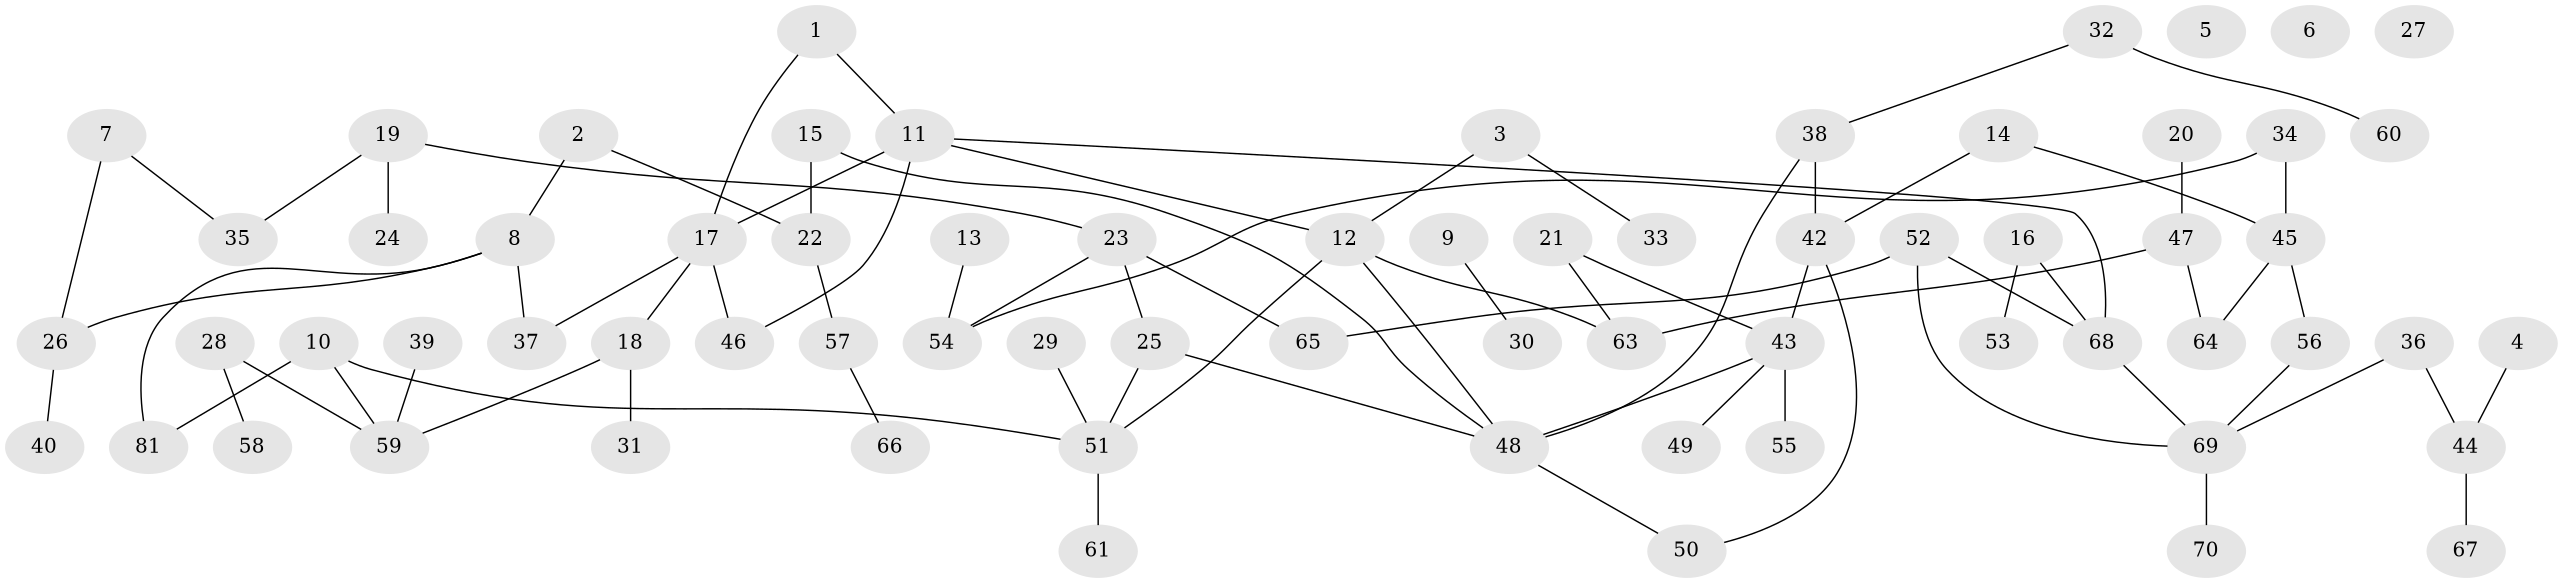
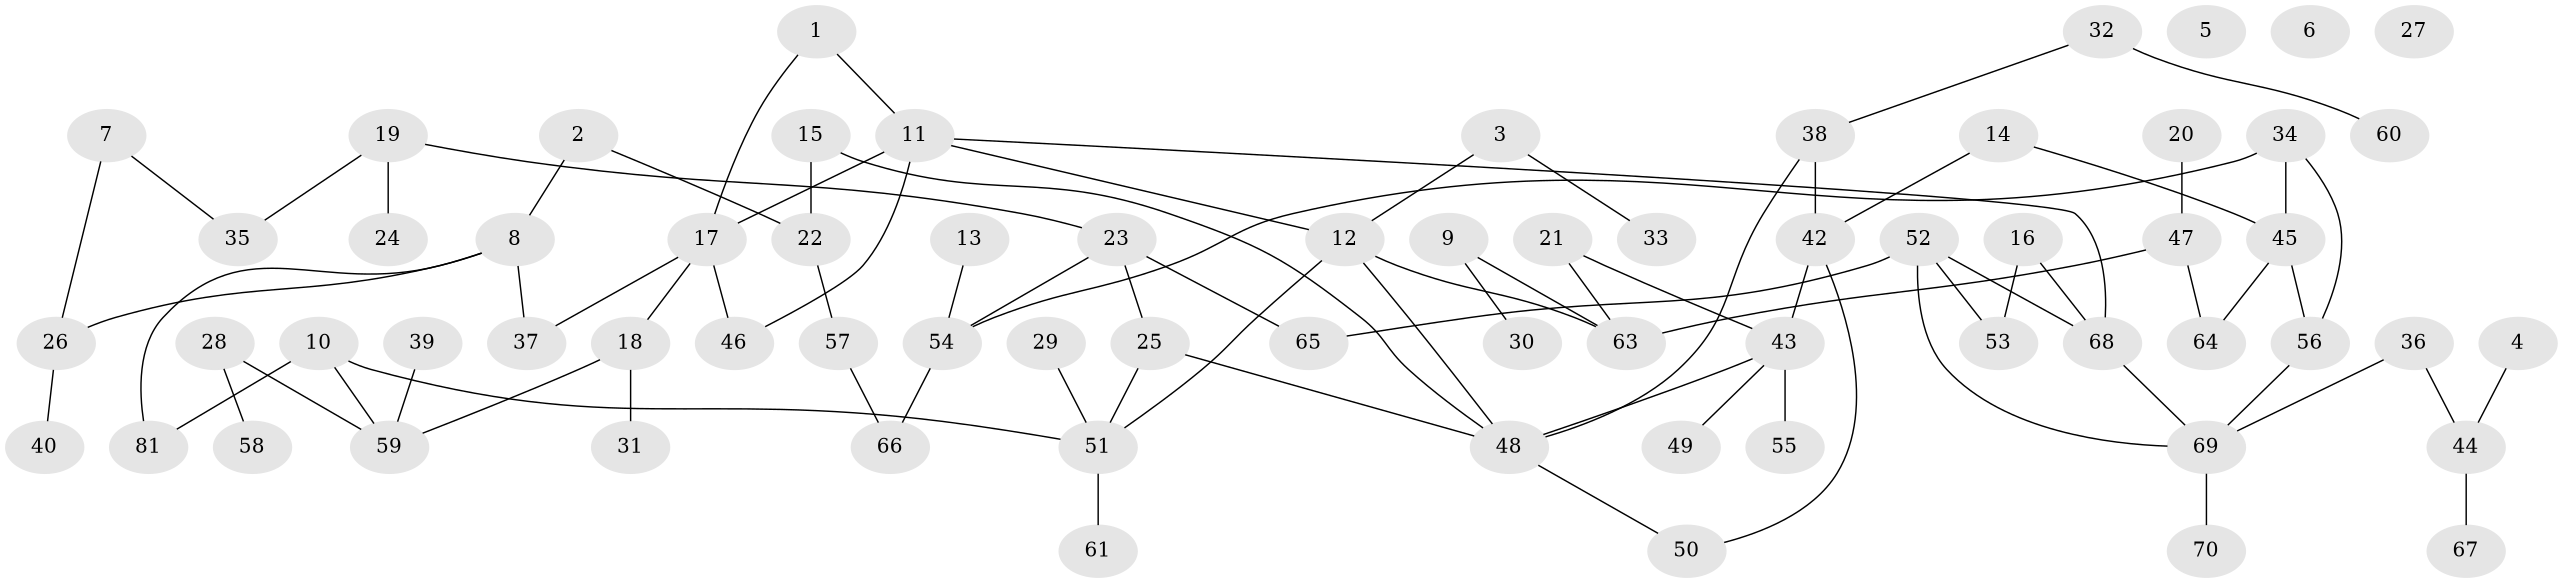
  graph {
    node [color=gray90 style=filled]
    1
    11
    17
    12
    46
    68
    37
    18
    2
    8
    22
    26
    n13 [label=81]
    57
    3
    33
    63
    51
    48
    4
    44
    67
    5
    6
    7
    35
    40
    9
    30
    10
    59
    61
    69
    50
    13
    54
    66
    14
    42
    45
    43
    56
    64
    15
    16
    53
    31
    19
    23
    24
    25
    65
    20
    47
    21
    49
    55
    27
    28
    58
    29
    32
    38
    60
    34
    36
    70
    39
    52
    1 -- 11
    1 -- 17
    11 -- 17
    11 -- 12
    11 -- 46
    11 -- 68
    17 -- 46
    17 -- 37
    17 -- 18
    12 -- 63
    12 -- 51
    12 -- 48
    68 -- 69
    18 -- 59
    18 -- 31
    2 -- 8
    2 -- 22
    8 -- 37
    8 -- 26
    8 -- n13
    22 -- 57
    26 -- 40
    57 -- 66
    3 -- 12
    3 -- 33
    51 -- 61
    48 -- 50
    4 -- 44
    44 -- 67
    7 -- 26
    7 -- 35
+   9 -- 63
    9 -- 30
    10 -- n13
    10 -- 51
    10 -- 59
    69 -- 70
    13 -- 54
+   54 -- 66
    14 -- 42
    14 -- 45
    42 -- 50
    42 -- 43
    45 -- 56
    45 -- 64
    43 -- 48
    43 -- 49
    43 -- 55
    56 -- 69
    15 -- 22
    15 -- 48
    16 -- 68
    16 -- 53
    19 -- 35
    19 -- 23
    19 -- 24
    23 -- 54
    23 -- 25
    23 -- 65
    25 -- 51
    25 -- 48
    20 -- 47
    47 -- 63
    47 -- 64
    21 -- 63
    21 -- 43
    28 -- 59
    28 -- 58
    29 -- 51
    32 -- 38
    32 -- 60
    38 -- 48
    38 -- 42
    34 -- 54
    34 -- 45
+   34 -- 56
    36 -- 44
    36 -- 69
    39 -- 59
    52 -- 68
    52 -- 69
+   52 -- 53
    52 -- 65
  }
